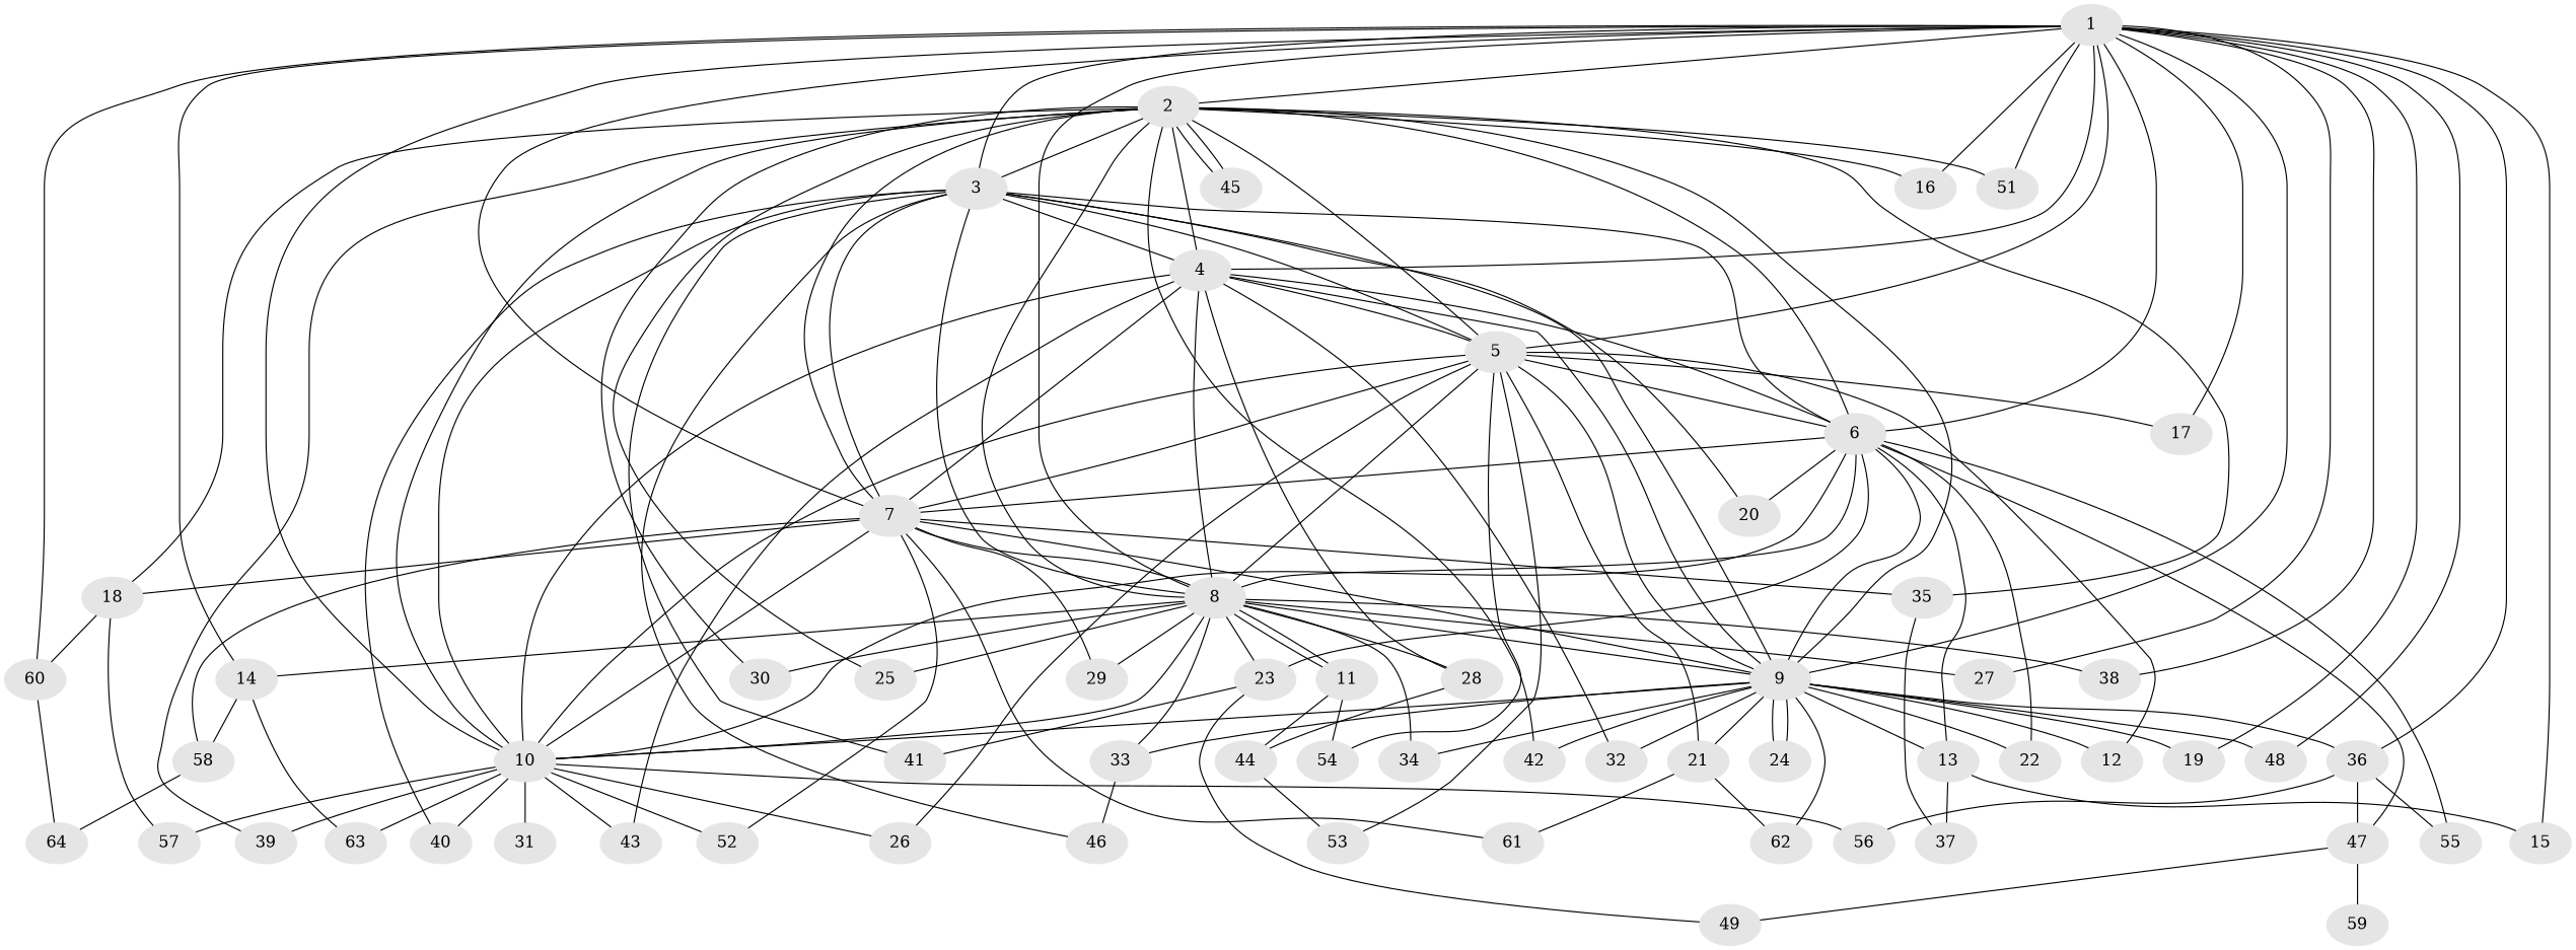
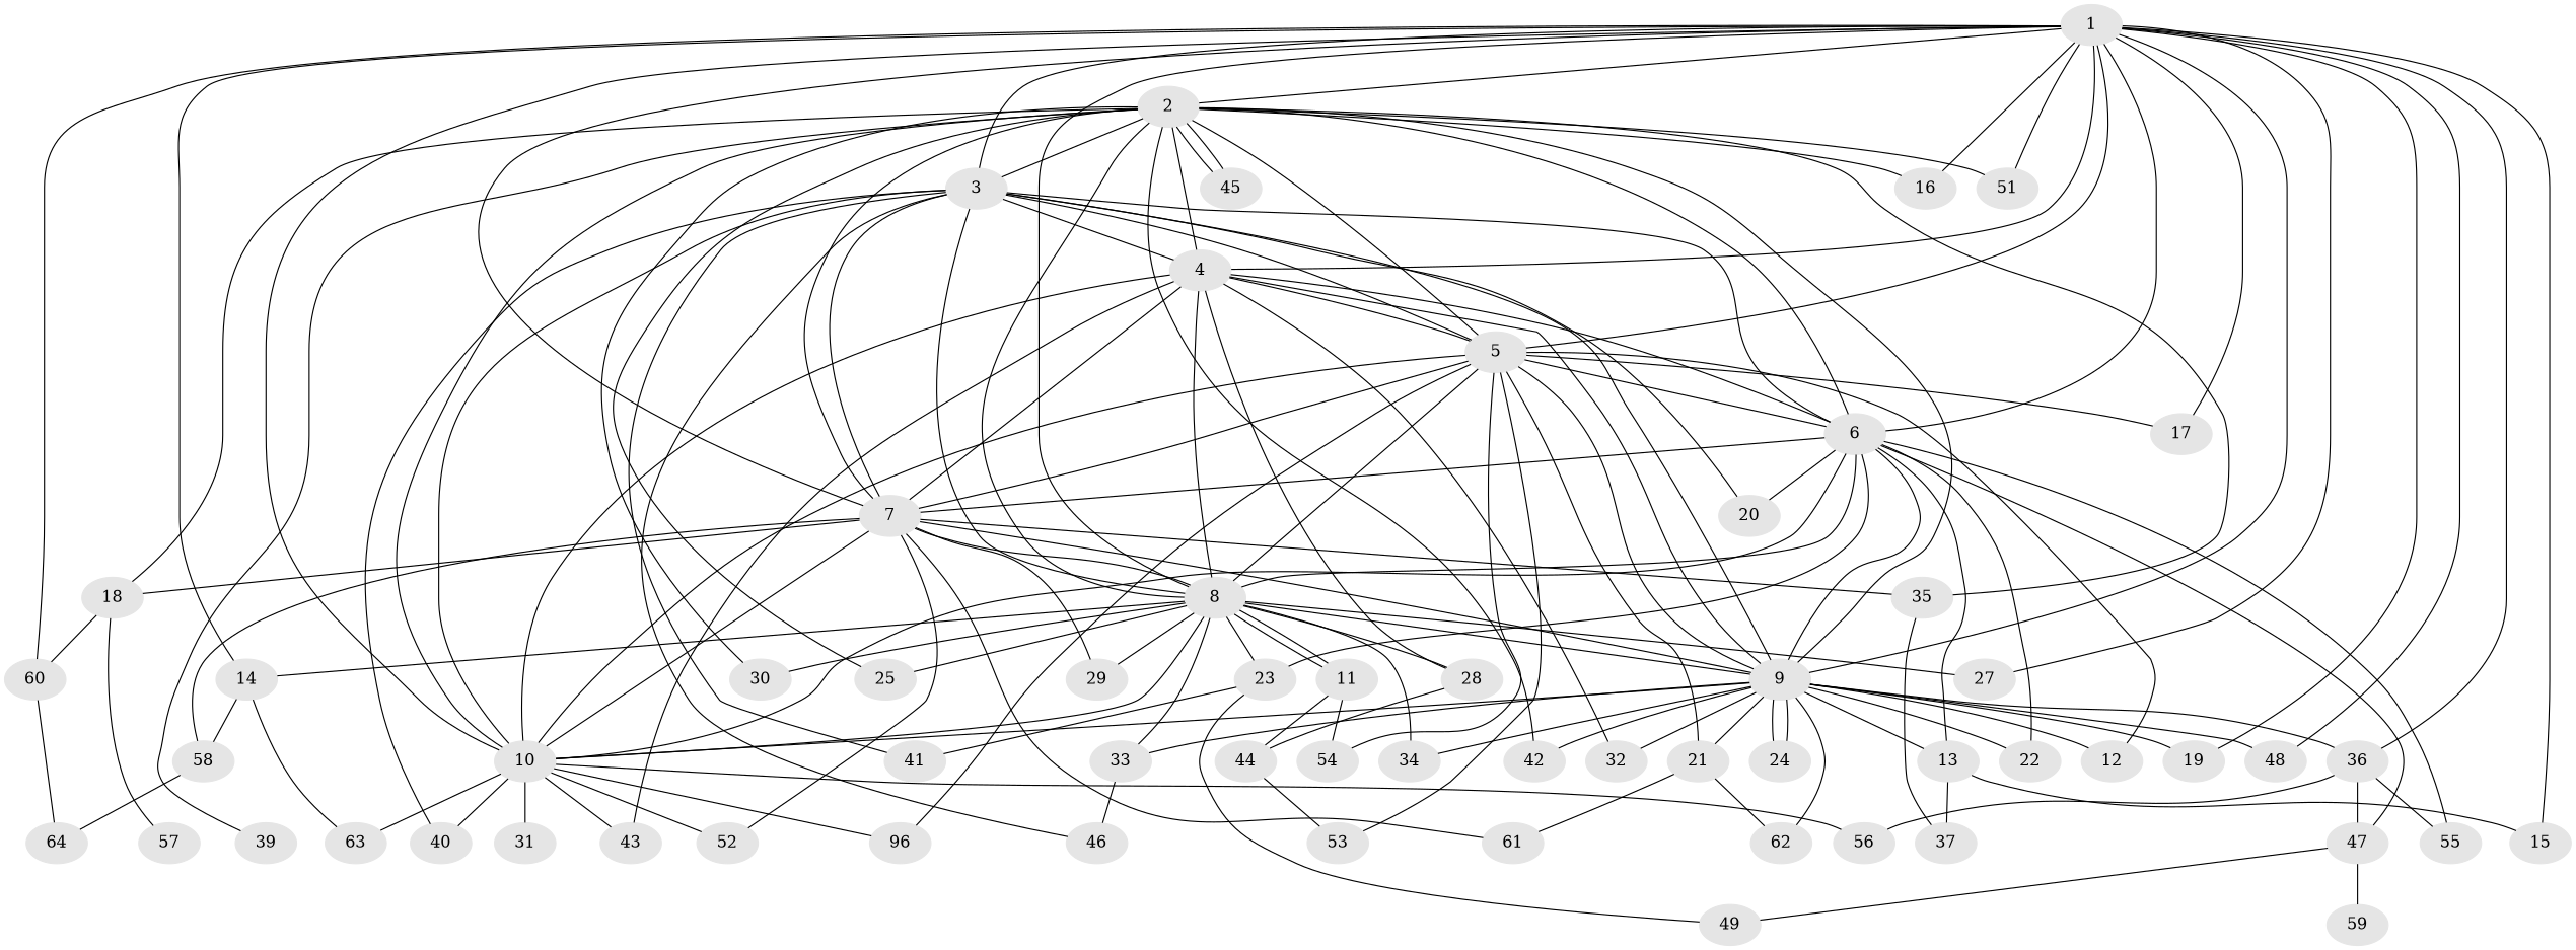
  graph {
    node [color=gray90 style=filled]
    1
    2
    3
    4
    5
    6
    7
    8
    9
    10
    14
    15
    16
    17
    19
    27
    36
-   38
    48
    51
    60
    18
    25
    30
    35
    39
    42
    45
    20
    40
    41
    46
    28
    32
    43
    12
    21
-   26
+   26 [label=96]
    53
    54
    13
    22
    23
    47
    55
    29
    52
    58
    61
    11
    33
    34
    24
    62
    31
    56
    57
    63
    64
    37
    44
    49
    59
    1 -- 2
    1 -- 3
    1 -- 4
    1 -- 5
    1 -- 6
    1 -- 7
    1 -- 8
    1 -- 9
    1 -- 10
    1 -- 14
    1 -- 15
    1 -- 16
    1 -- 17
    1 -- 19
    1 -- 27
    1 -- 36
-   1 -- 38
    1 -- 48
    1 -- 51
    1 -- 60
    2 -- 3
    2 -- 4
    2 -- 5
    2 -- 6
    2 -- 7
    2 -- 8
    2 -- 9
    2 -- 10
    2 -- 16
    2 -- 51
    2 -- 18
    2 -- 25
    2 -- 30
    2 -- 35
    2 -- 39
    2 -- 42
    2 -- 45
    2 -- 45
    3 -- 4
    3 -- 5
    3 -- 6
    3 -- 7
    3 -- 8
    3 -- 9
    3 -- 10
    3 -- 20
    3 -- 40
    3 -- 41
    3 -- 46
    4 -- 5
    4 -- 6
    4 -- 7
    4 -- 8
    4 -- 9
    4 -- 10
    4 -- 28
    4 -- 32
    4 -- 43
    5 -- 6
    5 -- 7
    5 -- 8
    5 -- 9
    5 -- 10
    5 -- 17
    5 -- 12
    5 -- 21
    5 -- 26
    5 -- 53
    5 -- 54
    6 -- 7
    6 -- 8
    6 -- 9
    6 -- 10
    6 -- 20
    6 -- 13
    6 -- 22
    6 -- 23
    6 -- 47
    6 -- 55
    7 -- 8
    7 -- 9
    7 -- 10
    7 -- 18
    7 -- 35
    7 -- 29
    7 -- 52
    7 -- 58
    7 -- 61
    8 -- 9
    8 -- 10
    8 -- 14
    8 -- 27
-   8 -- 38
    8 -- 25
    8 -- 30
    8 -- 28
    8 -- 23
    8 -- 29
    8 -- 11
    8 -- 11
    8 -- 33
    8 -- 34
    9 -- 10
    9 -- 19
    9 -- 36
    9 -- 48
    9 -- 42
    9 -- 32
    9 -- 12
    9 -- 21
    9 -- 13
    9 -- 22
    9 -- 33
    9 -- 34
    9 -- 24
    9 -- 24
    9 -- 62
-   10 -- 39
    10 -- 40
    10 -- 43
    10 -- 26
    10 -- 52
    10 -- 31
    10 -- 56
-   10 -- 57
    10 -- 63
    14 -- 58
    14 -- 63
    36 -- 47
    36 -- 55
    36 -- 56
    60 -- 64
    18 -- 60
    18 -- 57
    35 -- 37
    28 -- 44
    21 -- 61
    21 -- 62
    13 -- 15
    13 -- 37
    23 -- 41
    23 -- 49
    47 -- 49
    47 -- 59
    58 -- 64
    11 -- 54
    11 -- 44
    33 -- 46
    44 -- 53
  }
